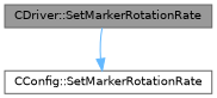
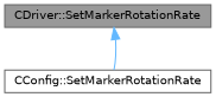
  digraph {
    rankdir=TB
    node [fontname=Helvetica fontsize=10 shape=box style=filled]
    n1 [color=gray40 fillcolor=grey60 fontcolor=black height=0.2 label="CDriver::SetMarkerRotationRate" width=0.4]
    n2 [color=grey40 fillcolor=white height=0.2 label="CConfig::SetMarkerRotationRate" width=0.4]
-   n1 -> n2 [color=steelblue1 fontname=Helvetica fontsize=10 labelfontname=Helvetica labelfontsize=10 style=solid]
+   n2 -> n1 [color=steelblue1 fontname=Helvetica fontsize=10 labelfontname=Helvetica labelfontsize=10 style=solid]
  }
